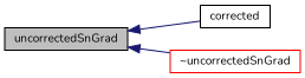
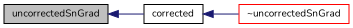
  digraph {
    fontname=Nunito
    rankdir=LR
    node [color=black fontname=Nunito fontsize=10 shape=record]
    edge [color=midnightblue dir=back fontname=Nunito fontsize=10 labelfontname=FreeSans labelfontsize=10 style=solid]
    n1 [fillcolor=grey75 fontcolor=black height=0.2 label=uncorrectedSnGrad style=filled width=0.4]
    n2 [height=0.2 label=corrected width=0.4]
    n3 [color=red height=0.2 label="~uncorrectedSnGrad" width=0.4]
    n1 -> n2
-   n1 -> n3
+   n2 -> n3
  }
